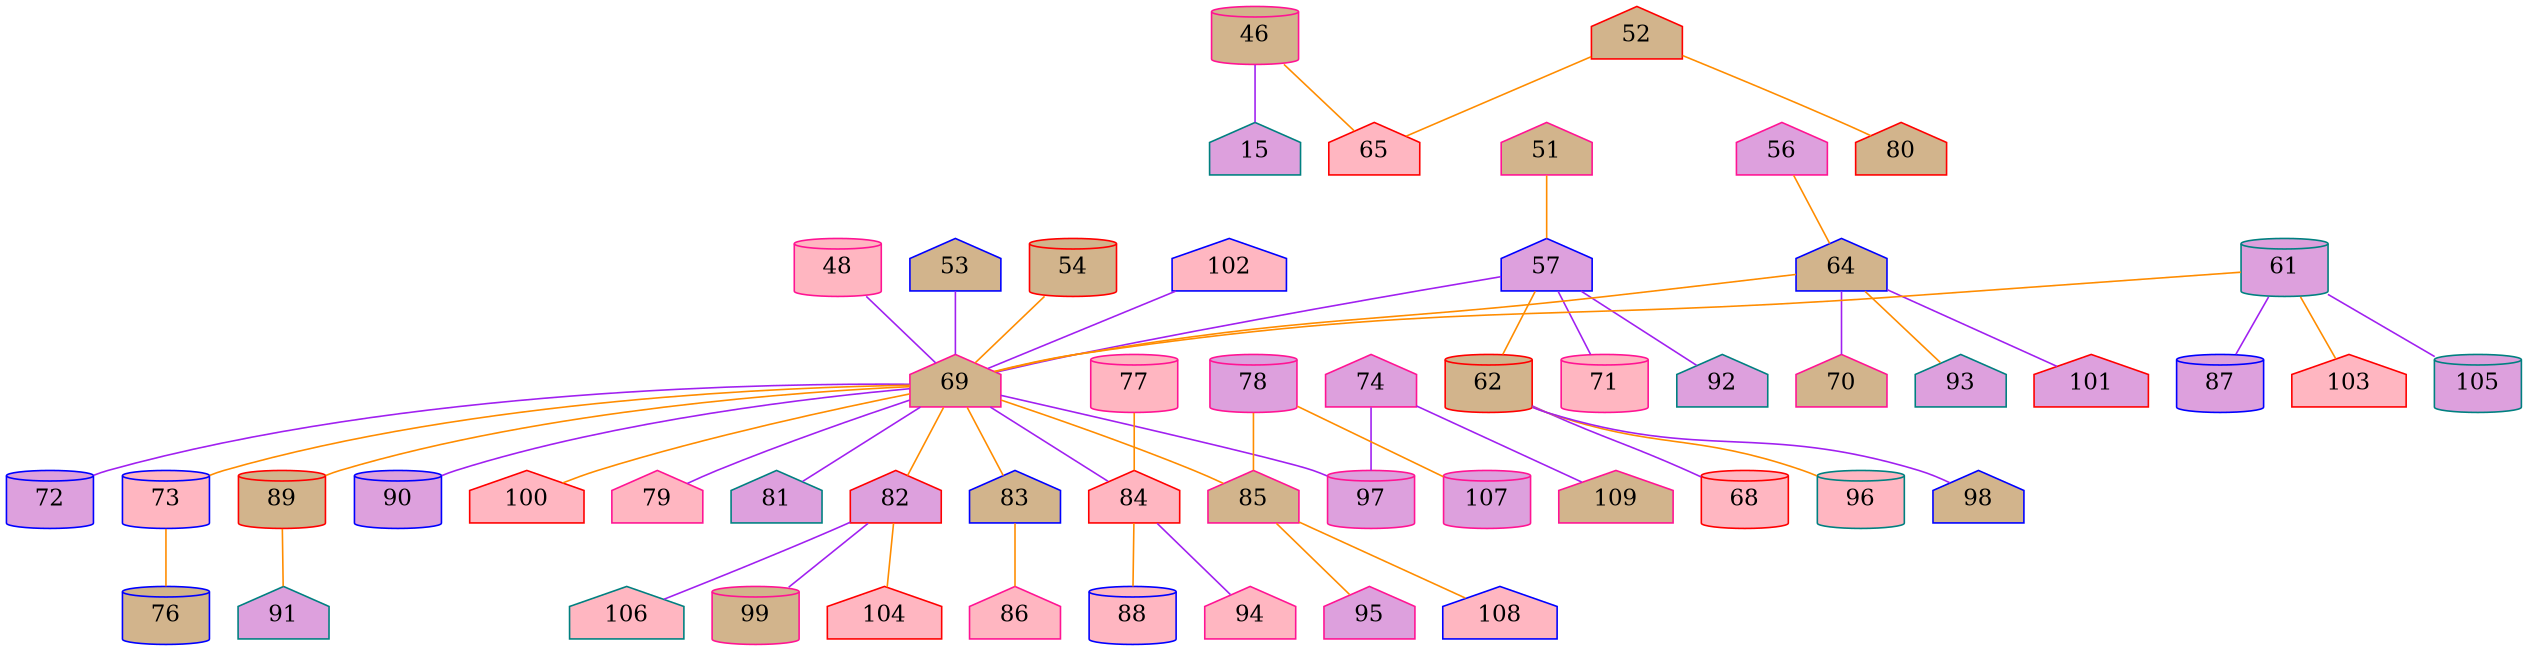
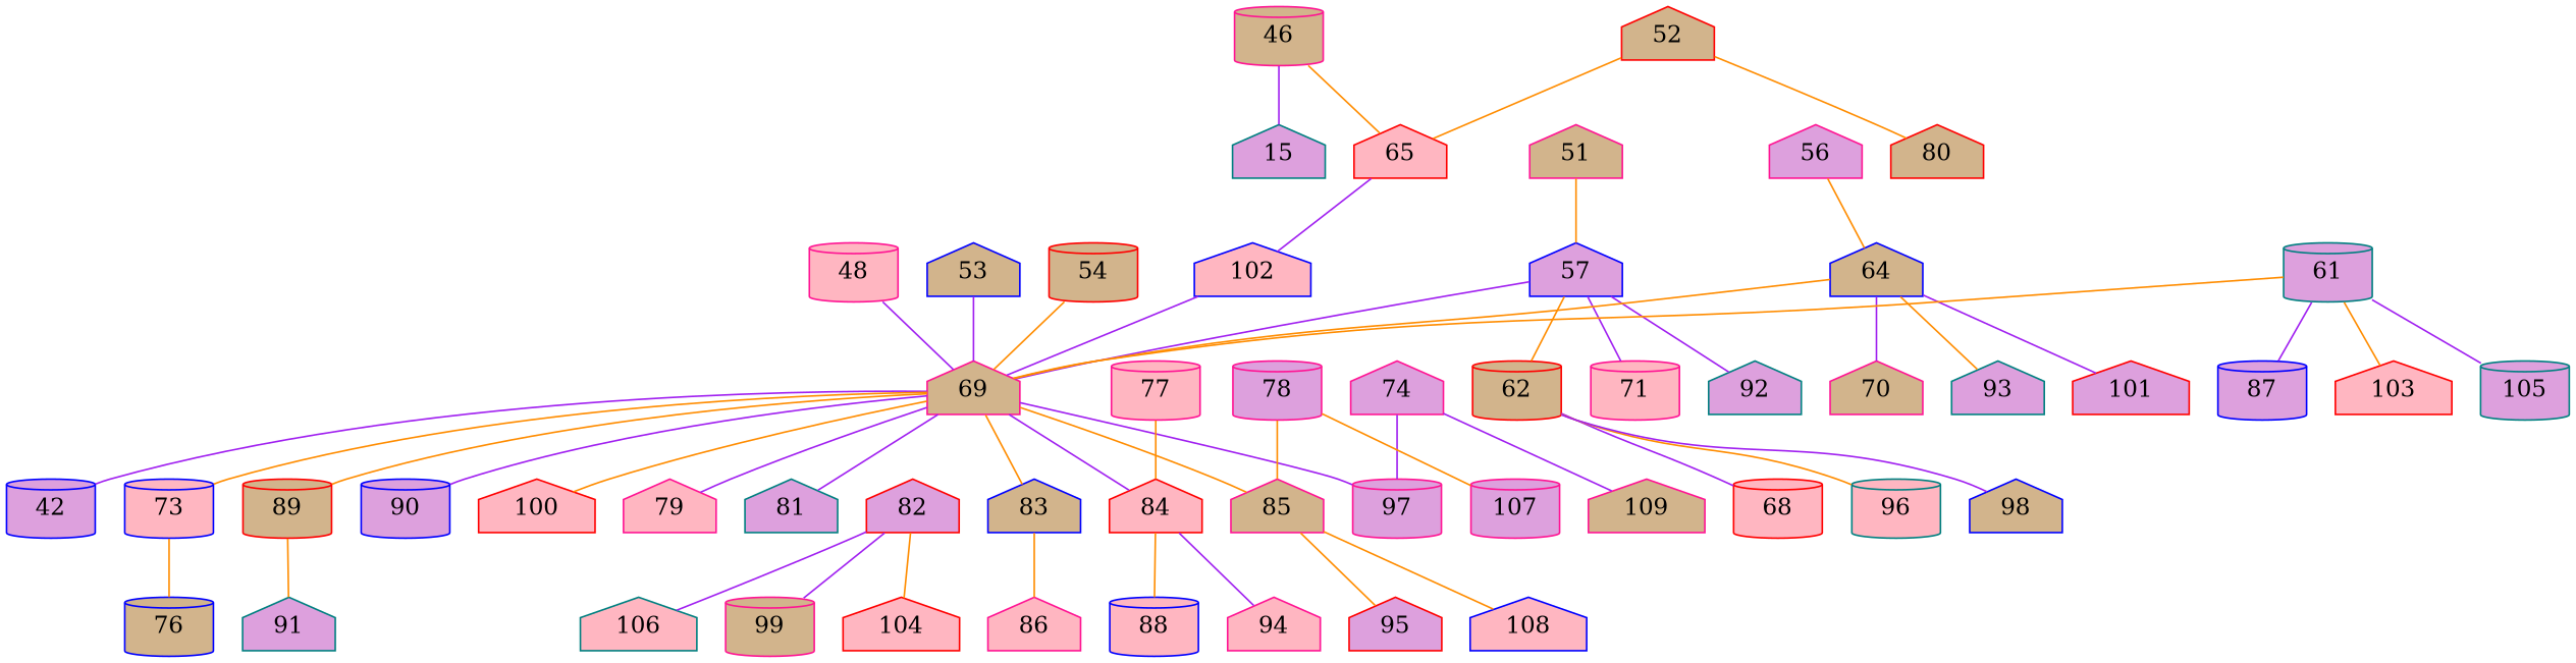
  graph {
    node [color=deeppink fillcolor=plum shape=house style=filled]
    edge [color=darkorange]
    46 [fillcolor=tan shape=cylinder]
    n2 [color=teal label=15]
    65 [color=red fillcolor=lightpink super="+13+49+37+28"]
    102 [color=blue fillcolor=lightpink]
    69 [fillcolor=tan super="+7+11+26+36+18+33+29+19+34+41+63"]
-   72 [color=blue shape=cylinder]
+   72 [color=blue shape=cylinder label=42]
    73 [color=blue fillcolor=lightpink shape=cylinder super="+59"]
    79 [fillcolor=lightpink]
    81 [color=teal]
    82 [color=red super="+12+44"]
    83 [color=blue fillcolor=tan]
    84 [color=red fillcolor=lightpink super="+67"]
    85 [fillcolor=tan super="+31+66+75"]
    89 [color=red fillcolor=tan shape=cylinder super="+30"]
    90 [color=blue shape=cylinder super="+20"]
    97 [shape=cylinder super="+60"]
    100 [color=red fillcolor=lightpink]
    48 [fillcolor=lightpink shape=cylinder]
    57 [color=blue super="+40"]
    62 [color=red fillcolor=tan shape=cylinder]
    71 [fillcolor=lightpink shape=cylinder]
    92 [color=teal]
    51 [fillcolor=tan]
    52 [color=red fillcolor=tan]
    80 [color=red fillcolor=tan]
    53 [color=blue fillcolor=tan]
    54 [color=red fillcolor=tan shape=cylinder]
    64 [color=blue fillcolor=tan super="+45+50"]
    70 [fillcolor=tan]
    93 [color=teal]
    101 [color=red]
    56
    68 [color=red fillcolor=lightpink shape=cylinder]
    96 [color=teal fillcolor=lightpink shape=cylinder]
    98 [color=blue fillcolor=tan]
    61 [color=teal shape=cylinder super="+22"]
    87 [color=blue shape=cylinder]
    103 [color=red fillcolor=lightpink]
    105 [color=teal shape=cylinder]
    76 [color=blue fillcolor=tan shape=cylinder]
    99 [fillcolor=tan shape=cylinder]
    104 [color=red fillcolor=lightpink]
    106 [color=teal fillcolor=lightpink]
    86 [fillcolor=lightpink]
    88 [color=blue fillcolor=lightpink shape=cylinder]
    94 [fillcolor=lightpink]
-   95
+   95 [color=red]
    108 [color=blue fillcolor=lightpink]
    91 [color=teal]
    74
    109 [fillcolor=tan]
    77 [fillcolor=lightpink shape=cylinder]
    78 [shape=cylinder]
    107 [shape=cylinder]
    46 -- n2 [color=purple]
    46 -- 65
+   65 -- 102 [color=purple]
    102 -- 69 [color=purple]
    69 -- 72 [color=purple]
    69 -- 73
    69 -- 79 [color=purple]
    69 -- 81 [color=purple]
-   69 -- 82
    69 -- 83
    69 -- 84 [color=purple]
    69 -- 85
    69 -- 89
    69 -- 90 [color=purple]
    69 -- 97 [color=purple]
    69 -- 100
    73 -- 76
    82 -- 99 [color=purple]
    82 -- 104
    82 -- 106 [color=purple]
    83 -- 86
    84 -- 88
    84 -- 94 [color=purple]
    85 -- 95
    85 -- 108
    89 -- 91
    48 -- 69 [color=purple]
    57 -- 69 [color=purple]
    57 -- 62
    57 -- 71 [color=purple]
    57 -- 92 [color=purple]
    62 -- 68 [color=purple]
    62 -- 96
    62 -- 98 [color=purple]
    51 -- 57
    52 -- 65
    52 -- 80
    53 -- 69 [color=purple]
    54 -- 69
    64 -- 69
    64 -- 70 [color=purple]
    64 -- 93
    64 -- 101 [color=purple]
    56 -- 64
    61 -- 69
    61 -- 87 [color=purple]
    61 -- 103
    61 -- 105 [color=purple]
    74 -- 97 [color=purple]
    74 -- 109 [color=purple]
    77 -- 84
    78 -- 85
    78 -- 107
  }
